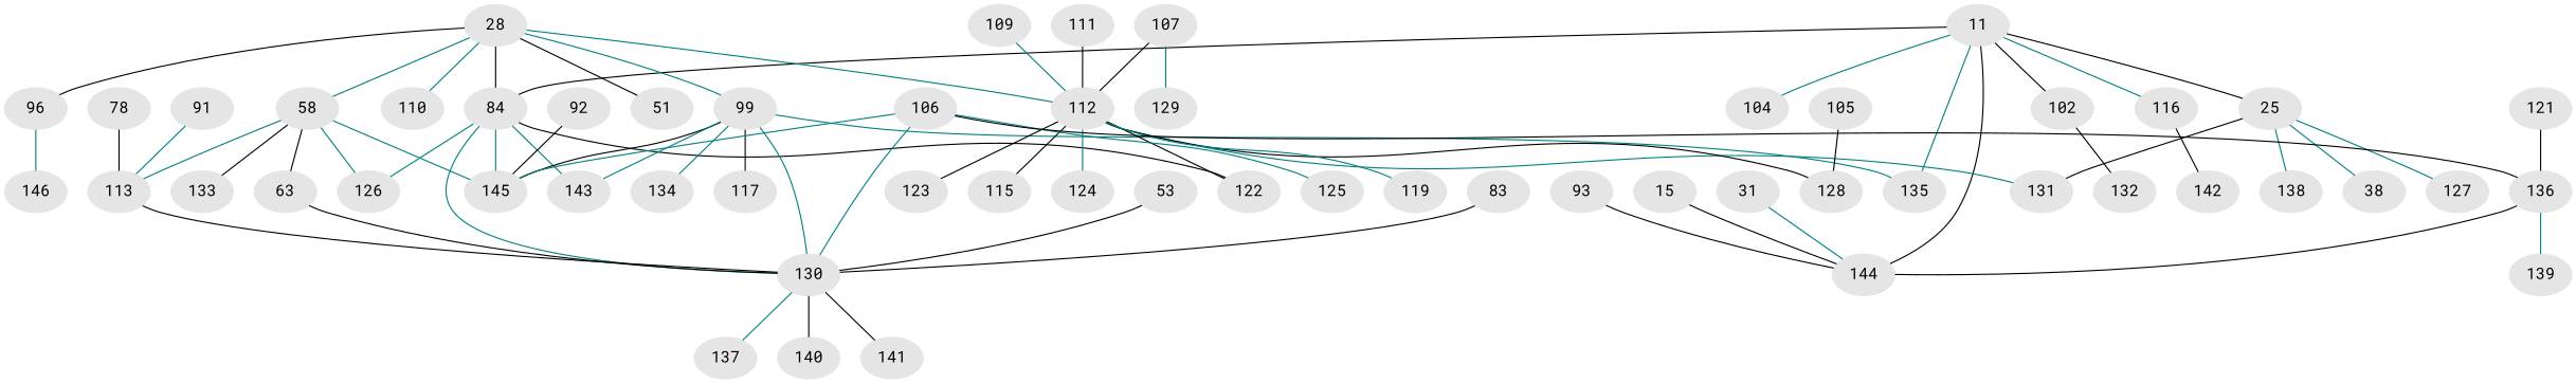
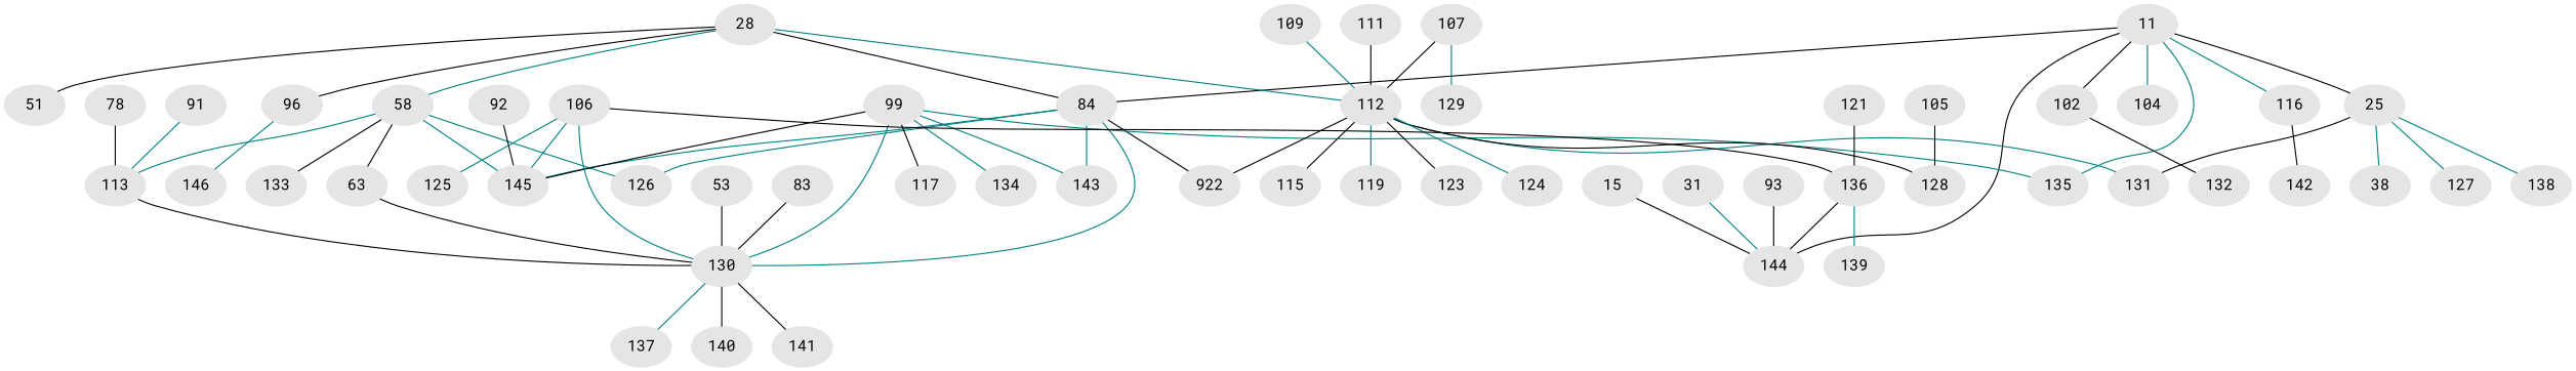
  graph {
    fontname="Roboto Mono"
    node [color=gray90 fontname="Roboto Mono" style=filled]
    edge [color=black fontname="Roboto Mono"]
    11 [super="+5"]
    25 [super="+12"]
    84 [super="+3+4"]
    102 [super="+27"]
    104
    116 [super="+86+108"]
    135
    144 [super="+26+90"]
    38
    127
    131 [super="+56"]
    138
    130 [super="+13+23+29+21+9+32+87"]
    126 [super="+24+72+118+98+101+114"]
    145 [super="+79+97"]
-   122 [super="+120"]
+   122 [super="+120" label=922]
    143 [super="+52"]
    132 [super="+39"]
    142
    15
    28 [super="+1+2+8"]
    51
    58 [super="+33+19"]
    96 [super="+75"]
    99 [super="+43+20+73"]
-   110 [super="+70"]
    112 [super="+67+54+66+80"]
    63
    113 [super="+61+76+94"]
    133
    146
    117
    134
    128 [super="+40"]
    115
    119
    123
    124
    31
    137
    140
    141
    53
    78
    83
    91
    92
    93
    105
    106 [super="+81+74+100"]
    125
    136 [super="+85+44+36+103"]
    139
    107
    129
    109 [super="+59"]
    111
    121
    11 -- 25 [weight=2]
    11 -- 84 [weight=2]
    11 -- 102
    11 -- 104 [color=teal]
    11 -- 116 [color=teal]
    11 -- 135 [color=teal]
    11 -- 144
    25 -- 38 [color=teal]
    25 -- 127 [color=teal]
    25 -- 131
    25 -- 138 [color=teal]
    84 -- 130 [color=teal]
    84 -- 126 [color=teal]
    84 -- 145 [color=teal]
    84 -- 122
    84 -- 143 [color=teal]
    102 -- 132
    116 -- 142
    130 -- 137 [color=teal]
    130 -- 140
    130 -- 141
    15 -- 144
    28 -- 84 [weight=2]
    28 -- 51
    28 -- 58 [color=teal weight=2]
    28 -- 96
-   28 -- 99 [color=teal]
-   28 -- 110 [color=teal]
    28 -- 112 [color=teal weight=2]
    58 -- 126 [color=teal]
    58 -- 145 [color=teal]
    58 -- 63
    58 -- 113 [color=teal weight=2]
    58 -- 133
    96 -- 146 [color=teal]
    99 -- 135 [color=teal]
    99 -- 130 [color=teal weight=2]
    99 -- 145 [weight=2]
    99 -- 143 [color=teal]
    99 -- 117
    99 -- 134 [color=teal]
    112 -- 131 [color=teal]
    112 -- 122
    112 -- 128
    112 -- 115
    112 -- 119 [color=teal]
    112 -- 123
    112 -- 124 [color=teal]
    63 -- 130
    113 -- 130 [weight=2]
    31 -- 144 [color=teal]
    53 -- 130
    78 -- 113
    83 -- 130
    91 -- 113 [color=teal]
    92 -- 145
    93 -- 144
    105 -- 128
    106 -- 130 [color=teal]
    106 -- 145 [color=teal]
    106 -- 125 [color=teal]
    106 -- 136
    136 -- 144 [weight=2]
    136 -- 139 [color=teal]
    107 -- 112
    107 -- 129 [color=teal]
    109 -- 112 [color=teal]
    111 -- 112
    121 -- 136
  }
